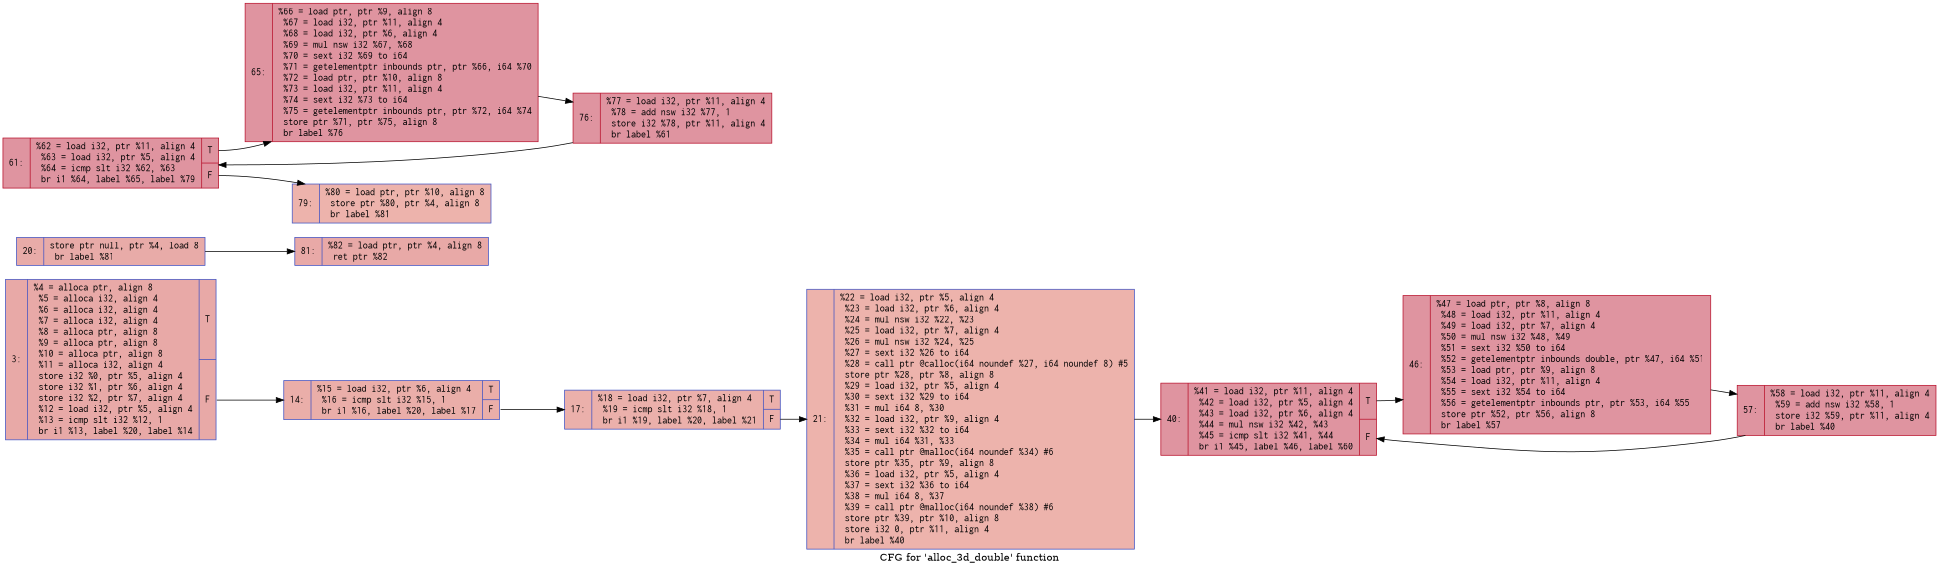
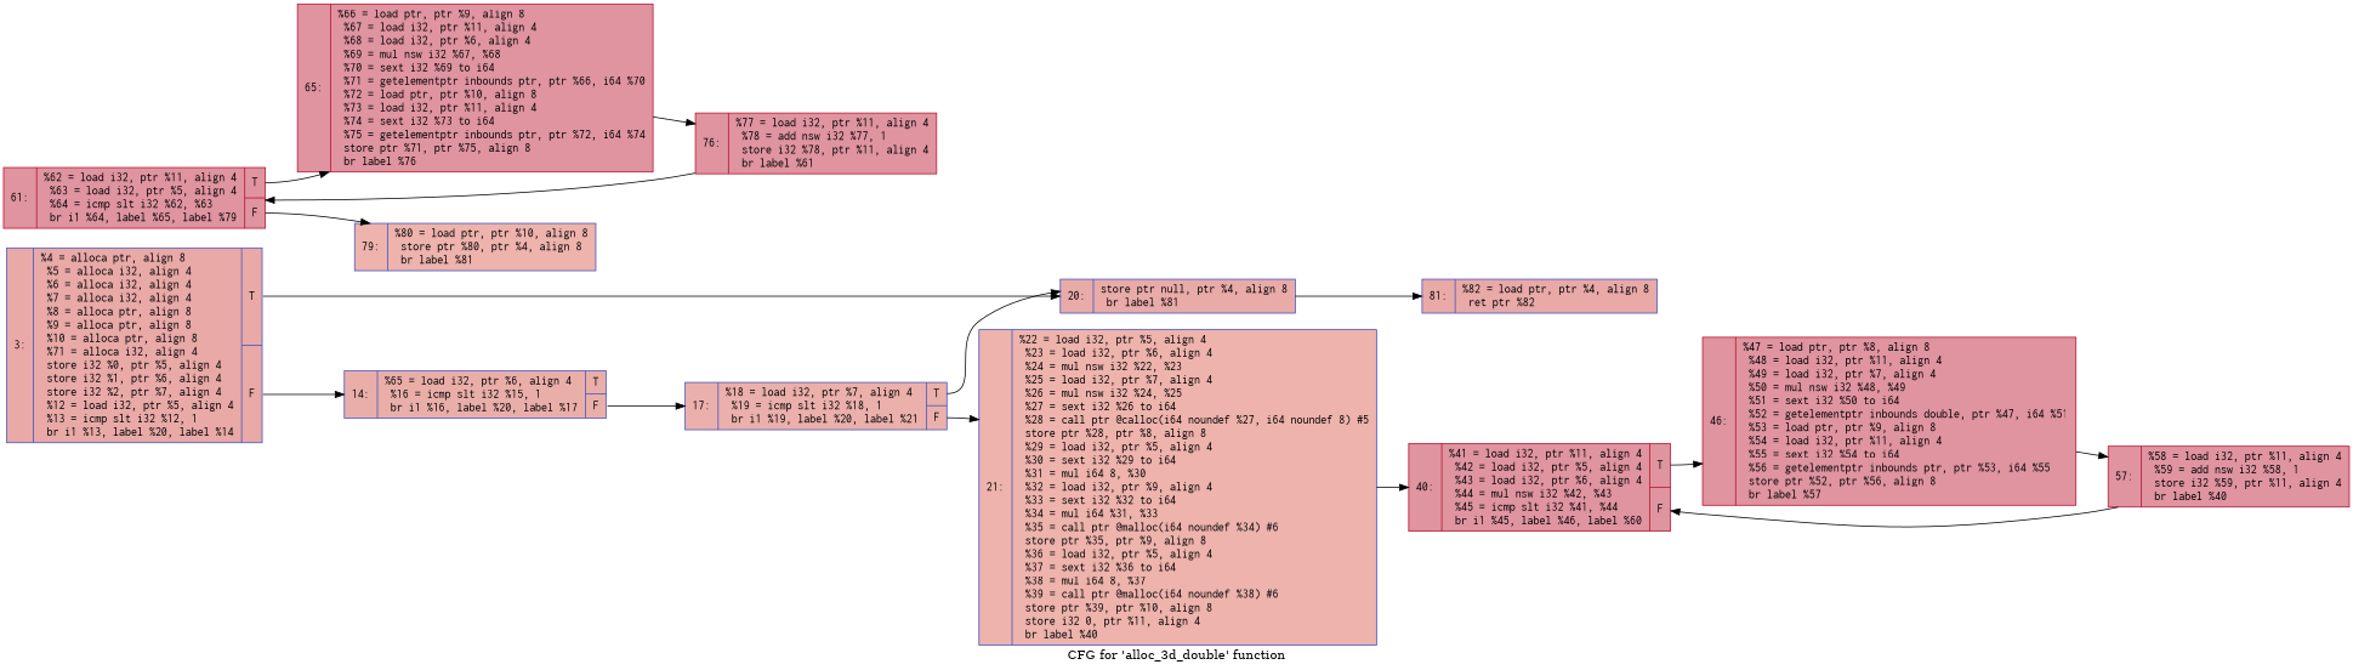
  digraph {
    label="CFG for 'alloc_3d_double' function"
    rankdir=LR
    node [color="#3d50c3ff" fillcolor="#b70d2870" fontname=Courier shape=record style=filled]
-   n1 [fillcolor="#ca3b3770" label="{3:\l|  %4 = alloca ptr, align 8\l  %5 = alloca i32, align 4\l  %6 = alloca i32, align 4\l  %7 = alloca i32, align 4\l  %8 = alloca ptr, align 8\l  %9 = alloca ptr, align 8\l  %10 = alloca ptr, align 8\l  %11 = alloca i32, align 4\l  store i32 %0, ptr %5, align 4\l  store i32 %1, ptr %6, align 4\l  store i32 %2, ptr %7, align 4\l  %12 = load i32, ptr %5, align 4\l  %13 = icmp slt i32 %12, 1\l  br i1 %13, label %20, label %14\l|{<s0>T|<s1>F}}"]
-   n2 [fillcolor="#cc403a70" label="{20:\l|  store ptr null, ptr %4, load 8\l  br label %81\l}"]
-   n3 [fillcolor="#d0473d70" label="{14:\l|  %15 = load i32, ptr %6, align 4\l  %16 = icmp slt i32 %15, 1\l  br i1 %16, label %20, label %17\l|{<s0>T|<s1>F}}"]
+   n1 [fillcolor="#ca3b3770" label="{3:\l|  %4 = alloca ptr, align 8\l  %5 = alloca i32, align 4\l  %6 = alloca i32, align 4\l  %7 = alloca i32, align 4\l  %8 = alloca ptr, align 8\l  %9 = alloca ptr, align 8\l  %10 = alloca ptr, align 8\l  %71 = alloca i32, align 4\l  store i32 %0, ptr %5, align 4\l  store i32 %1, ptr %6, align 4\l  store i32 %2, ptr %7, align 4\l  %12 = load i32, ptr %5, align 4\l  %13 = icmp slt i32 %12, 1\l  br i1 %13, label %20, label %14\l|{<s0>T|<s1>F}}"]
+   n2 [fillcolor="#cc403a70" label="{20:\l|  store ptr null, ptr %4, align 8\l  br label %81\l}"]
+   n3 [fillcolor="#d0473d70" label="{14:\l|  %65 = load i32, ptr %6, align 4\l  %16 = icmp slt i32 %15, 1\l  br i1 %16, label %20, label %17\l|{<s0>T|<s1>F}}"]
    n4 [fillcolor="#ca3b3770" label="{81:\l|  %82 = load ptr, ptr %4, align 8\l  ret ptr %82\l}"]
    n5 [fillcolor="#d24b4070" label="{17:\l|  %18 = load i32, ptr %7, align 4\l  %19 = icmp slt i32 %18, 1\l  br i1 %19, label %20, label %21\l|{<s0>T|<s1>F}}"]
    n6 [fillcolor="#d6524470" label="{21:\l|  %22 = load i32, ptr %5, align 4\l  %23 = load i32, ptr %6, align 4\l  %24 = mul nsw i32 %22, %23\l  %25 = load i32, ptr %7, align 4\l  %26 = mul nsw i32 %24, %25\l  %27 = sext i32 %26 to i64\l  %28 = call ptr @calloc(i64 noundef %27, i64 noundef 8) #5\l  store ptr %28, ptr %8, align 8\l  %29 = load i32, ptr %5, align 4\l  %30 = sext i32 %29 to i64\l  %31 = mul i64 8, %30\l  %32 = load i32, ptr %9, align 4\l  %33 = sext i32 %32 to i64\l  %34 = mul i64 %31, %33\l  %35 = call ptr @malloc(i64 noundef %34) #6\l  store ptr %35, ptr %9, align 8\l  %36 = load i32, ptr %5, align 4\l  %37 = sext i32 %36 to i64\l  %38 = mul i64 8, %37\l  %39 = call ptr @malloc(i64 noundef %38) #6\l  store ptr %39, ptr %10, align 8\l  store i32 0, ptr %11, align 4\l  br label %40\l}"]
    n7 [color="#b70d28ff" label="{40:\l|  %41 = load i32, ptr %11, align 4\l  %42 = load i32, ptr %5, align 4\l  %43 = load i32, ptr %6, align 4\l  %44 = mul nsw i32 %42, %43\l  %45 = icmp slt i32 %41, %44\l  br i1 %45, label %46, label %60\l|{<s0>T|<s1>F}}"]
    n8 [color="#b70d28ff" label="{46:\l|  %47 = load ptr, ptr %8, align 8\l  %48 = load i32, ptr %11, align 4\l  %49 = load i32, ptr %7, align 4\l  %50 = mul nsw i32 %48, %49\l  %51 = sext i32 %50 to i64\l  %52 = getelementptr inbounds double, ptr %47, i64 %51\l  %53 = load ptr, ptr %9, align 8\l  %54 = load i32, ptr %11, align 4\l  %55 = sext i32 %54 to i64\l  %56 = getelementptr inbounds ptr, ptr %53, i64 %55\l  store ptr %52, ptr %56, align 8\l  br label %57\l}"]
    n9 [color="#b70d28ff" label="{57:\l|  %58 = load i32, ptr %11, align 4\l  %59 = add nsw i32 %58, 1\l  store i32 %59, ptr %11, align 4\l  br label %40\l}"]
    n10 [color="#b70d28ff" label="{61:\l|  %62 = load i32, ptr %11, align 4\l  %63 = load i32, ptr %5, align 4\l  %64 = icmp slt i32 %62, %63\l  br i1 %64, label %65, label %79\l|{<s0>T|<s1>F}}"]
    n11 [color="#b70d28ff" label="{65:\l|  %66 = load ptr, ptr %9, align 8\l  %67 = load i32, ptr %11, align 4\l  %68 = load i32, ptr %6, align 4\l  %69 = mul nsw i32 %67, %68\l  %70 = sext i32 %69 to i64\l  %71 = getelementptr inbounds ptr, ptr %66, i64 %70\l  %72 = load ptr, ptr %10, align 8\l  %73 = load i32, ptr %11, align 4\l  %74 = sext i32 %73 to i64\l  %75 = getelementptr inbounds ptr, ptr %72, i64 %74\l  store ptr %71, ptr %75, align 8\l  br label %76\l}"]
    n12 [fillcolor="#d6524470" label="{79:\l|  %80 = load ptr, ptr %10, align 8\l  store ptr %80, ptr %4, align 8\l  br label %81\l}"]
    n13 [color="#b70d28ff" label="{76:\l|  %77 = load i32, ptr %11, align 4\l  %78 = add nsw i32 %77, 1\l  store i32 %78, ptr %11, align 4\l  br label %61\l}"]
+   n1 -> n2 [tailport=s0]
    n1 -> n3 [tailport=s1]
    n2 -> n4
    n3 -> n5 [tailport=s1]
+   n5 -> n2 [tailport=s0]
    n5 -> n6 [tailport=s1]
    n6 -> n7
    n7 -> n8 [tailport=s0]
    n8 -> n9
    n9 -> n7
    n10 -> n11 [tailport=s0]
    n10 -> n12 [tailport=s1]
    n11 -> n13
    n13 -> n10
  }
